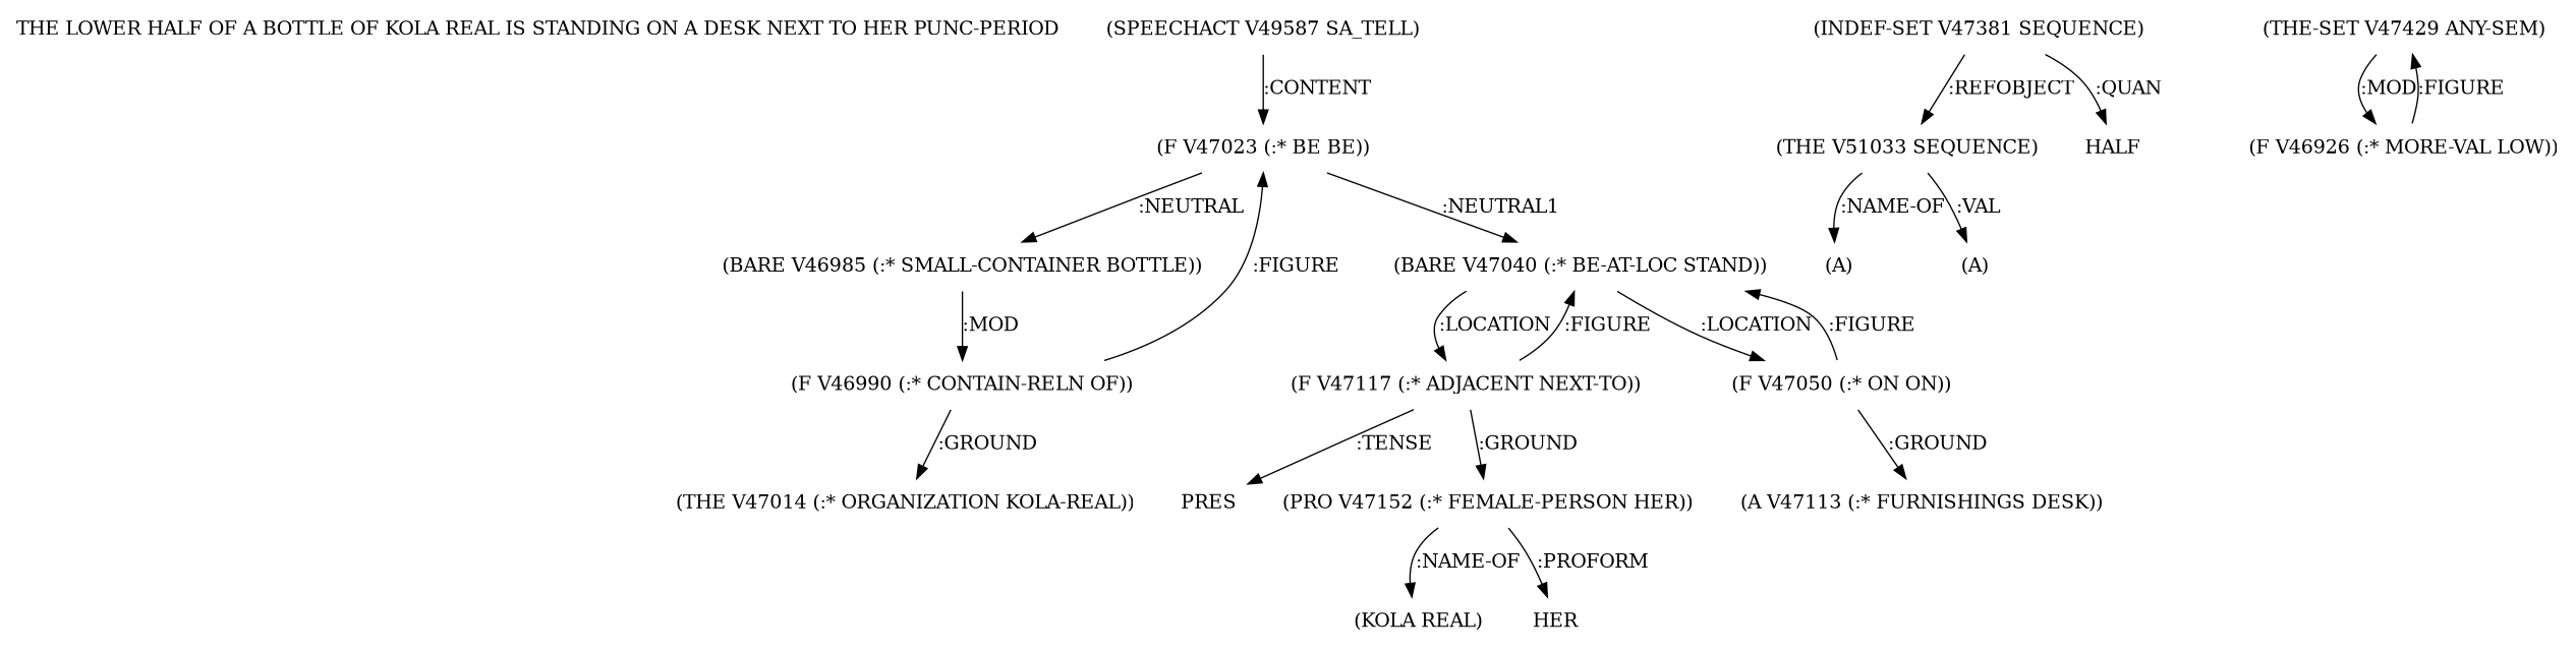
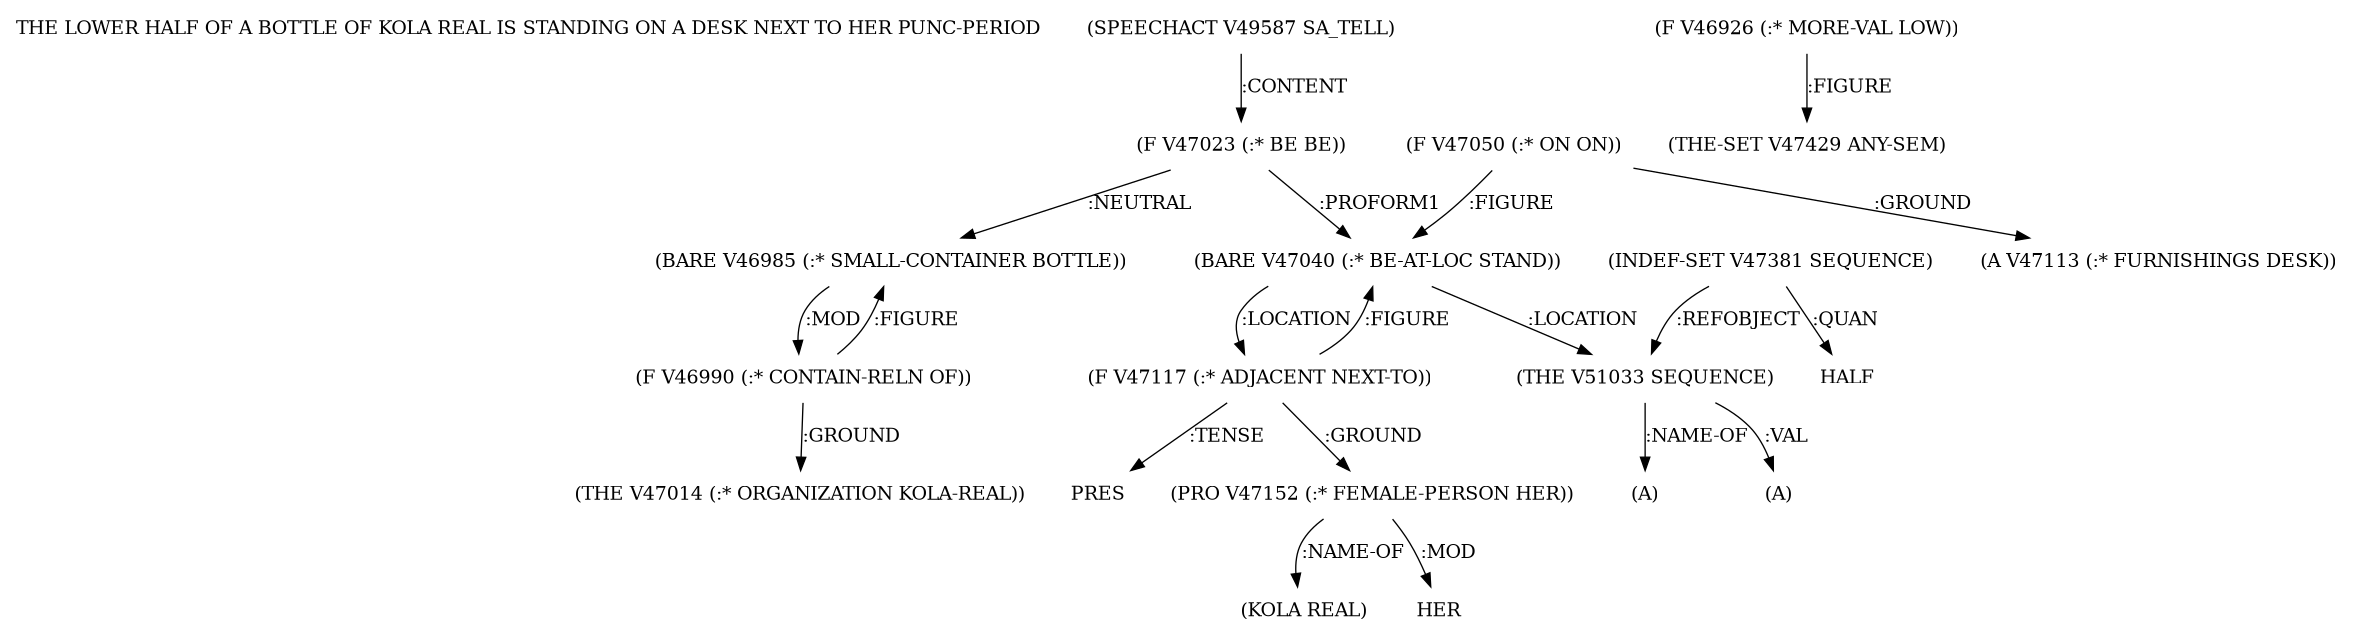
  digraph {
    node [shape=none]
    "THE LOWER HALF OF A BOTTLE OF KOLA REAL IS STANDING ON A DESK NEXT TO HER PUNC-PERIOD"
    n2 [label="(SPEECHACT V49587 SA_TELL)"]
    n3 [label="(F V47023 (:* BE BE))"]
    n4 [label="(BARE V46985 (:* SMALL-CONTAINER BOTTLE))"]
    n5 [label="(BARE V47040 (:* BE-AT-LOC STAND))"]
    n6 [label="(F V46990 (:* CONTAIN-RELN OF))"]
    n7 [label="(F V47117 (:* ADJACENT NEXT-TO))"]
    n8 [label="(F V47050 (:* ON ON))"]
    n9 [label=PRES]
    n10 [label="(THE V47014 (:* ORGANIZATION KOLA-REAL))"]
    n11 [label="(PRO V47152 (:* FEMALE-PERSON HER))"]
    n12 [label="(A V47113 (:* FURNISHINGS DESK))"]
    n13 [label="(KOLA REAL)"]
    n14 [label=HER]
    n15 [label="(INDEF-SET V47381 SEQUENCE)"]
    n16 [label="(THE V51033 SEQUENCE)"]
    n17 [label=HALF]
    n18 [label="(A)"]
    n19 [label="(A)"]
    n20 [label="(THE-SET V47429 ANY-SEM)"]
    n21 [label="(F V46926 (:* MORE-VAL LOW))"]
    n2 -> n3 [label=":CONTENT"]
    n3 -> n4 [label=":NEUTRAL"]
-   n3 -> n5 [label=":NEUTRAL1"]
+   n3 -> n5 [label=":PROFORM1"]
    n4 -> n6 [label=":MOD"]
    n5 -> n7 [label=":LOCATION"]
-   n5 -> n8 [label=":LOCATION"]
-   n6 -> n3 [label=":FIGURE"]
+   n5 -> n16 [label=":LOCATION"]
+   n6 -> n4 [label=":FIGURE"]
    n6 -> n10 [label=":GROUND"]
    n7 -> n5 [label=":FIGURE"]
    n7 -> n9 [label=":TENSE"]
    n7 -> n11 [label=":GROUND"]
    n8 -> n5 [label=":FIGURE"]
    n8 -> n12 [label=":GROUND"]
    n11 -> n13 [label=":NAME-OF"]
-   n11 -> n14 [label=":PROFORM"]
+   n11 -> n14 [label=":MOD"]
    n15 -> n16 [label=":REFOBJECT"]
    n15 -> n17 [label=":QUAN"]
    n16 -> n18 [label=":NAME-OF"]
    n16 -> n19 [label=":VAL"]
-   n20 -> n21 [label=":MOD"]
    n21 -> n20 [label=":FIGURE"]
  }
